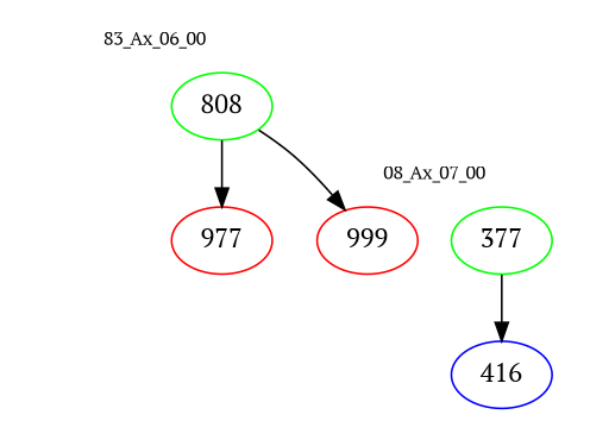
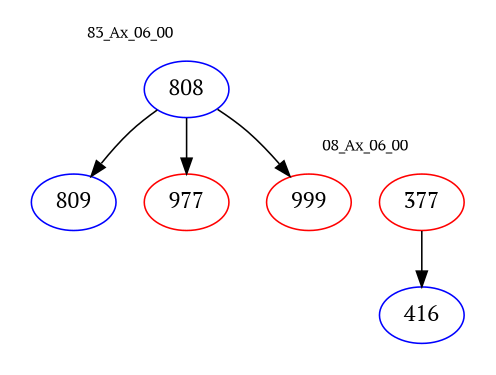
  digraph {
    fontname="PT Serif"
    node [color=green fontname="PT Serif"]
    edge [color=black fontname="PT Serif"]
-   n1 [label=377]
+   n1 [color=red label=377]
    n2 [color=blue label=416]
    n3 [color=red label=999]
-   n4 [label=808]
+   n4 [color=blue label=808]
+   n5 [color=blue label=809]
    n6 [color=red label=977]
    subgraph cluster_1 {
      color=white
      fontsize=10
-     label="08_Ax_07_00"
+     label="08_Ax_06_00"
      n1
      n2
      n3
    }
    subgraph cluster_2 {
      color=white
      fontsize=10
      label="83_Ax_06_00"
      n4
+     n5
      n6
    }
    n1 -> n2
    n4 -> n3
+   n4 -> n5
    n4 -> n6
  }
